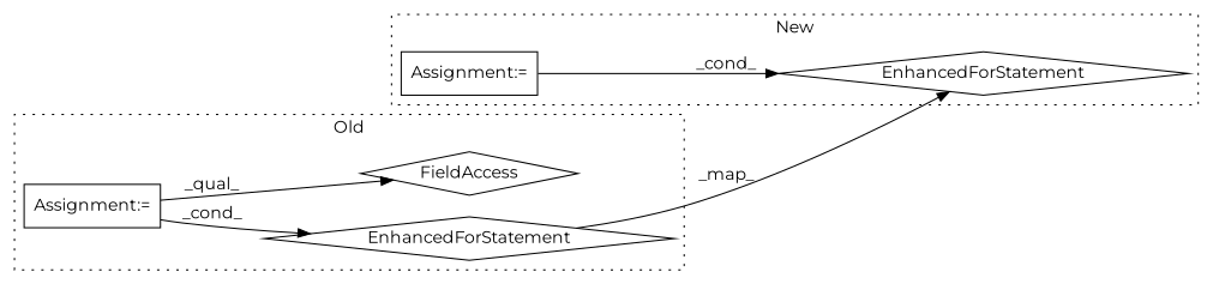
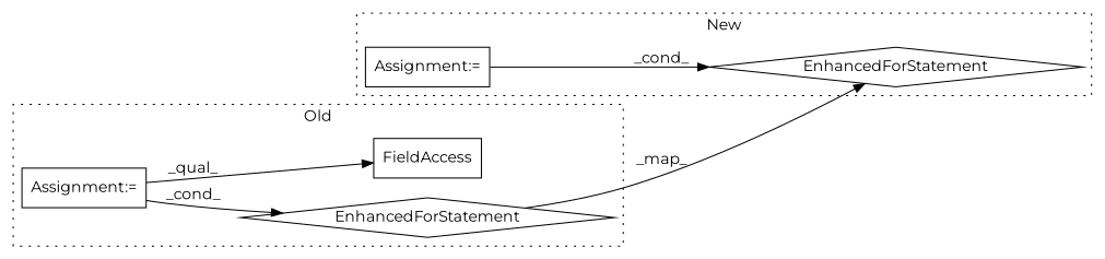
  digraph {
    rankdir=LR
    fontname=Montserrat
    node [a=70 l="63,2" s="7439,7566" shape=box fontname=Montserrat]
    edge [fontname=Montserrat]
    n1 [label=EnhancedForStatement shape=diamond]
    n2 [a=7 label="Assignment:="]
    n3 [l="69,2" label=EnhancedForStatement s="7798,7931" shape=diamond]
    n4 [a=7 l=1 label="Assignment:=" s=7015]
-   n5 [a=22 l=17 label=FieldAccess s=7744 shape=diamond]
+   n5 [a=22 l=17 label=FieldAccess s=7744]
    subgraph cluster_1 {
      label=New
      style=dotted
      n1
      n2
    }
    subgraph cluster_2 {
      label=Old
      style=dotted
      n3
      n4
      n5
    }
    n2 -> n1 [label=_cond_]
    n3 -> n1 [label=_map_]
    n4 -> n3 [label=_cond_]
    n4 -> n5 [label=_qual_]
  }
